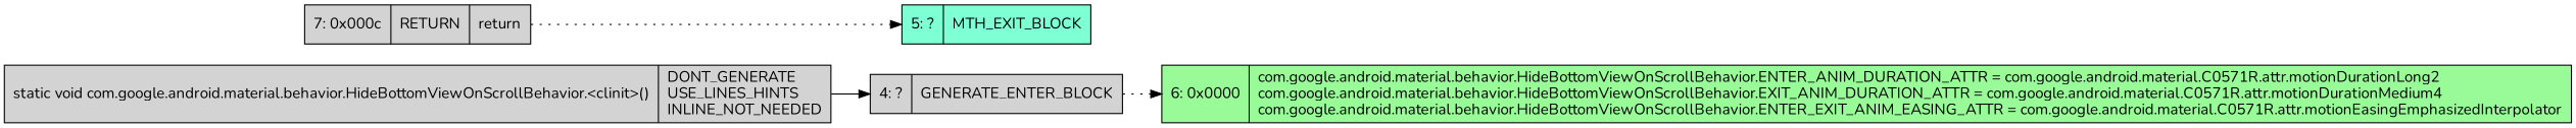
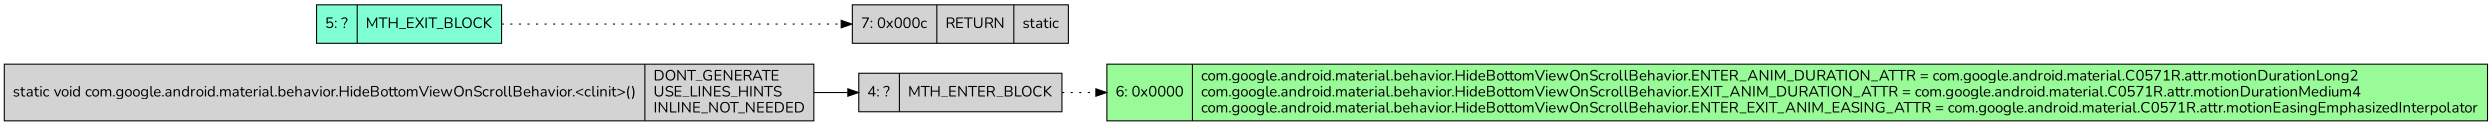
  digraph {
    fontname=Nunito
    rankdir=LR
    node [fillcolor=lightgrey fontname=Nunito shape=record style=filled]
    edge [fontname=Nunito style=dotted]
-   n1 [label="{4\:\ ?|GENERATE_ENTER_BLOCK\l}"]
+   n1 [label="{4\:\ ?|MTH_ENTER_BLOCK\l}"]
    n2 [fillcolor=palegreen label="{6\:\ 0x0000|com.google.android.material.behavior.HideBottomViewOnScrollBehavior.ENTER_ANIM_DURATION_ATTR = com.google.android.material.C0571R.attr.motionDurationLong2\lcom.google.android.material.behavior.HideBottomViewOnScrollBehavior.EXIT_ANIM_DURATION_ATTR = com.google.android.material.C0571R.attr.motionDurationMedium4\lcom.google.android.material.behavior.HideBottomViewOnScrollBehavior.ENTER_EXIT_ANIM_EASING_ATTR = com.google.android.material.C0571R.attr.motionEasingEmphasizedInterpolator\l}"]
-   n3 [label="{7\:\ 0x000c|RETURN\l|return\l}"]
+   n3 [label="{7\:\ 0x000c|RETURN\l|static\l}"]
    n4 [fillcolor=aquamarine label="{5\:\ ?|MTH_EXIT_BLOCK\l}"]
    n5 [label="{static void com.google.android.material.behavior.HideBottomViewOnScrollBehavior.\<clinit\>()  | DONT_GENERATE\lUSE_LINES_HINTS\lINLINE_NOT_NEEDED\l}"]
    n1 -> n2
-   n3 -> n4
+   n4 -> n3
    n5 -> n1 [style=solid]
  }
